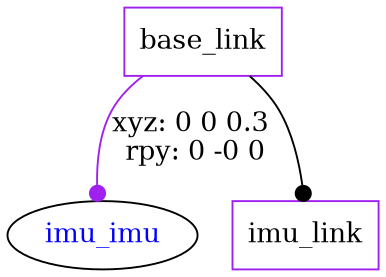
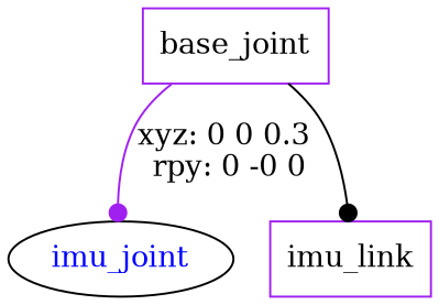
  digraph {
    node [color=purple shape=box]
    edge [arrowhead=dot]
-   n1 [label=base_link]
-   imu_joint [color=black fontcolor=blue shape=ellipse label=imu_imu]
+   n1 [label=base_joint]
+   imu_joint [color=black fontcolor=blue shape=ellipse]
    n3 [label=imu_link]
    n1 -> imu_joint [color=purple label="xyz: 0 0 0.3 \nrpy: 0 -0 0"]
    n1 -> n3 [color=black]
  }
